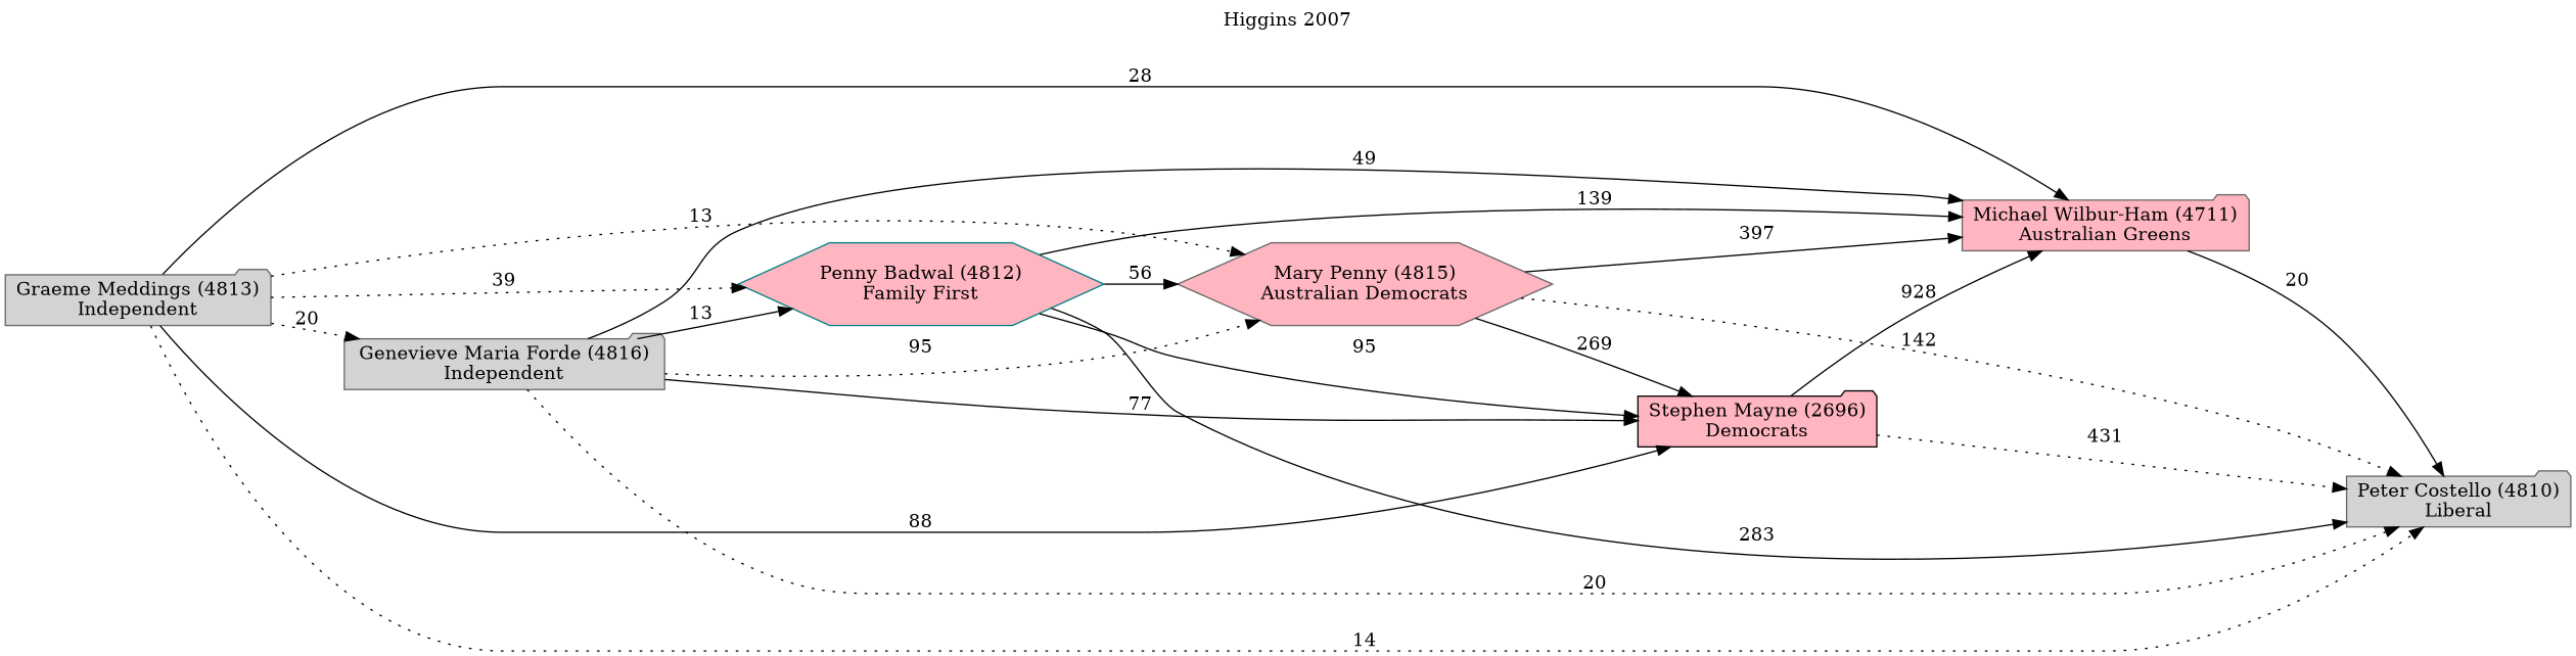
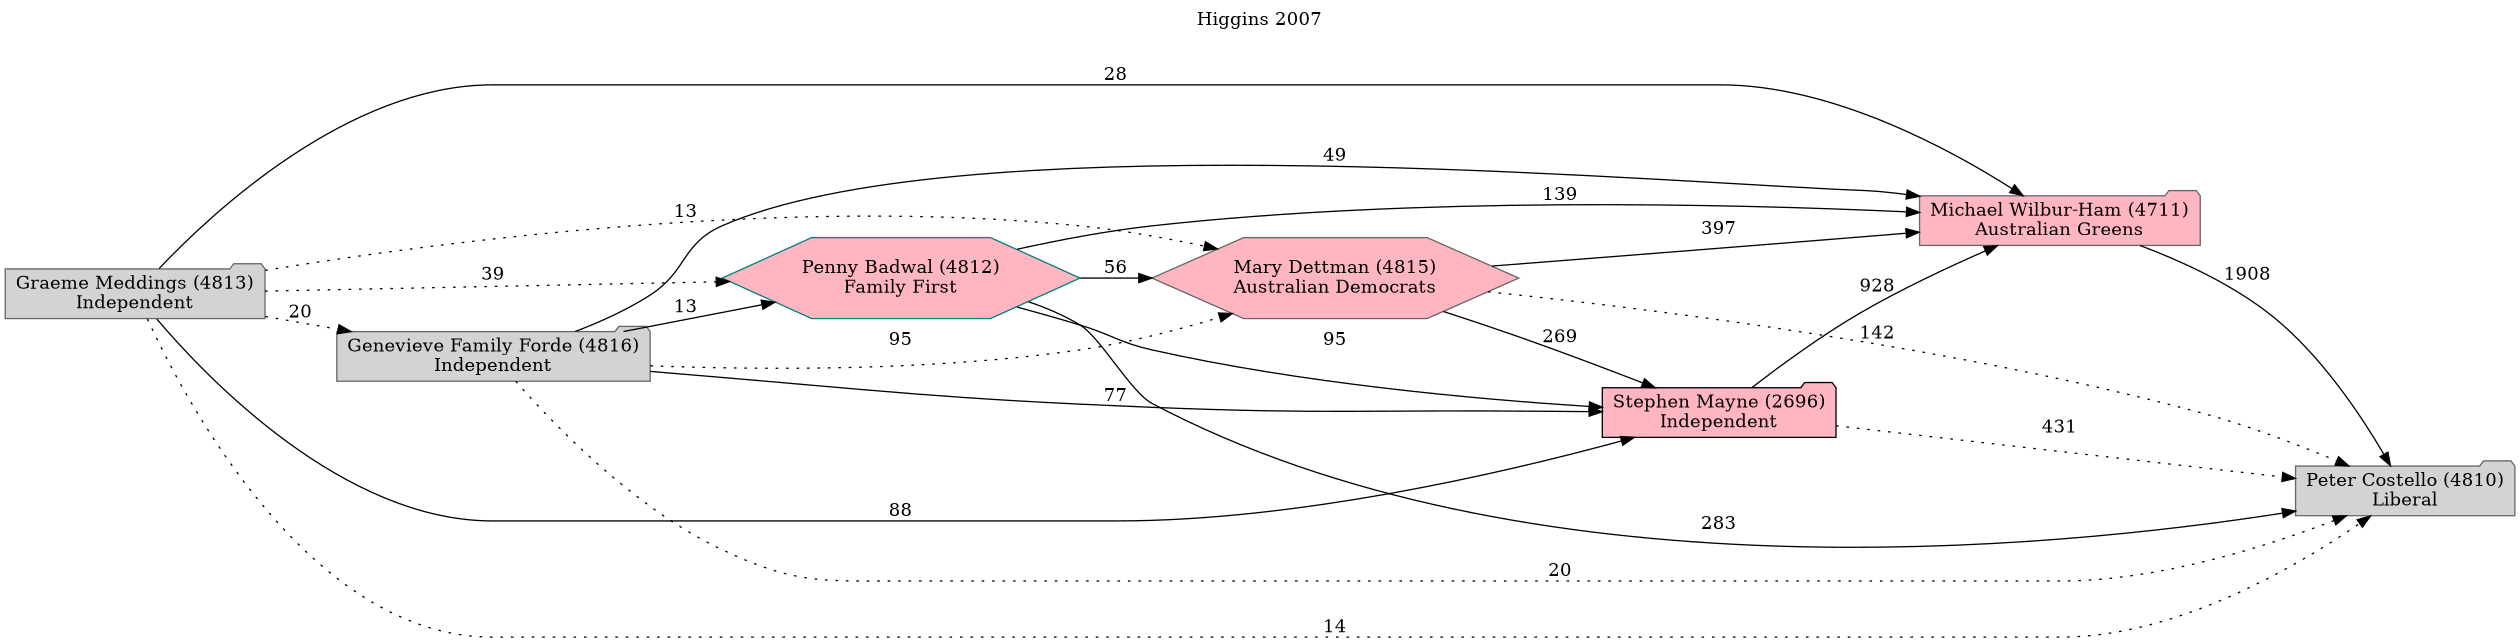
  digraph {
    label="Higgins 2007"
    labelloc=t
    mclimit=10
    rankdir=LR
    node [color=gray40 fillcolor=lightpink shape=folder style=filled]
    edge [style=solid]
    n1 [fillcolor=lightgrey label="Peter Costello (4810)\nLiberal"]
    n2 [label="Michael Wilbur-Ham (4711)\nAustralian Greens"]
-   n3 [color=black label="Stephen Mayne (2696)\nDemocrats"]
-   n4 [label="Mary Penny (4815)\nAustralian Democrats" shape=hexagon]
+   n3 [color=black label="Stephen Mayne (2696)\nIndependent"]
+   n4 [label="Mary Dettman (4815)\nAustralian Democrats" shape=hexagon]
    n5 [color=teal label="Penny Badwal (4812)\nFamily First" shape=hexagon]
-   n6 [fillcolor=lightgrey label="Genevieve Maria Forde (4816)\nIndependent"]
+   n6 [fillcolor=lightgrey label="Genevieve Family Forde (4816)\nIndependent"]
    n7 [fillcolor=lightgrey label="Graeme Meddings (4813)\nIndependent"]
-   n2 -> n1 [label=20]
+   n2 -> n1 [label=1908]
    n3 -> n1 [label=431 style=dotted]
    n3 -> n2 [label=928]
    n4 -> n1 [label=142 style=dotted]
    n4 -> n2 [label=397]
    n4 -> n3 [label=269]
    n5 -> n1 [label=283]
    n5 -> n2 [label=139]
    n5 -> n3 [label=95]
    n5 -> n4 [label=56]
    n6 -> n1 [label=20 style=dotted]
    n6 -> n2 [label=49]
    n6 -> n3 [label=77]
    n6 -> n4 [label=95 style=dotted]
    n6 -> n5 [label=13]
    n7 -> n1 [label=14 style=dotted]
    n7 -> n2 [label=28]
    n7 -> n3 [label=88]
    n7 -> n4 [label=13 style=dotted]
    n7 -> n5 [label=39 style=dotted]
    n7 -> n6 [label=20 style=dotted]
  }
